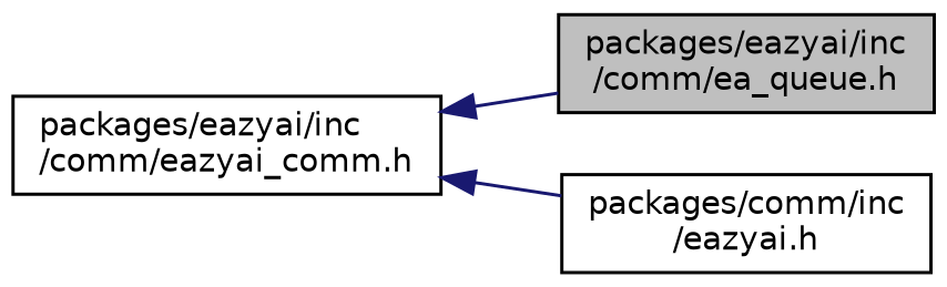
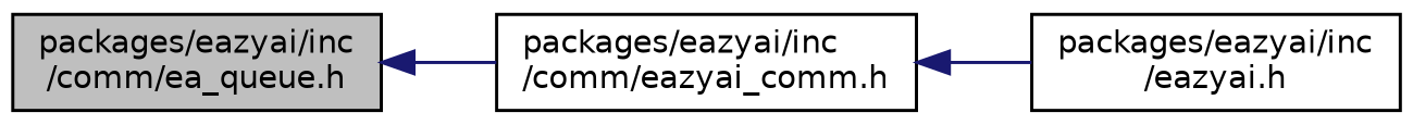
  digraph {
    rankdir=LR
    node [color=black fontname=Helvetica fontsize=10 shape=record]
    edge [color=midnightblue dir=back fontname=Helvetica fontsize=10 labelfontname=Helvetica labelfontsize=10 style=solid]
    n1 [fillcolor=grey75 fontcolor=black height=0.2 label="packages/eazyai/inc\l/comm/ea_queue.h" style=filled width=0.4]
    n2 [height=0.2 label="packages/eazyai/inc\l/comm/eazyai_comm.h" width=0.4]
-   n3 [height=0.2 label="packages/comm/inc\l/eazyai.h" width=0.4]
-   n2 -> n1
+   n3 [height=0.2 label="packages/eazyai/inc\l/eazyai.h" width=0.4]
+   n1 -> n2
    n2 -> n3
  }
